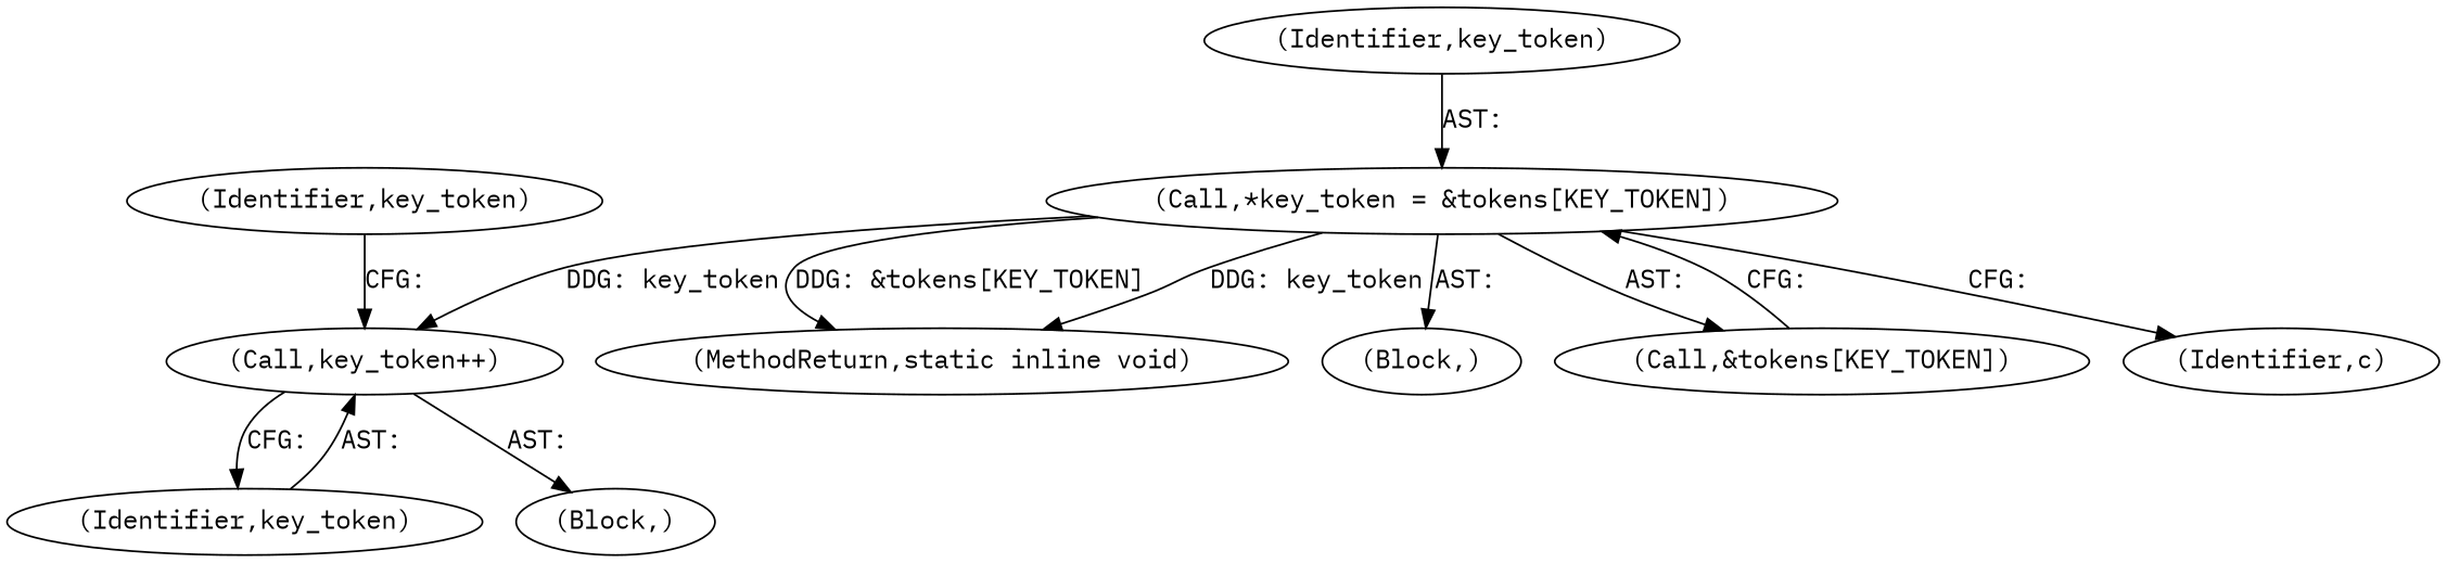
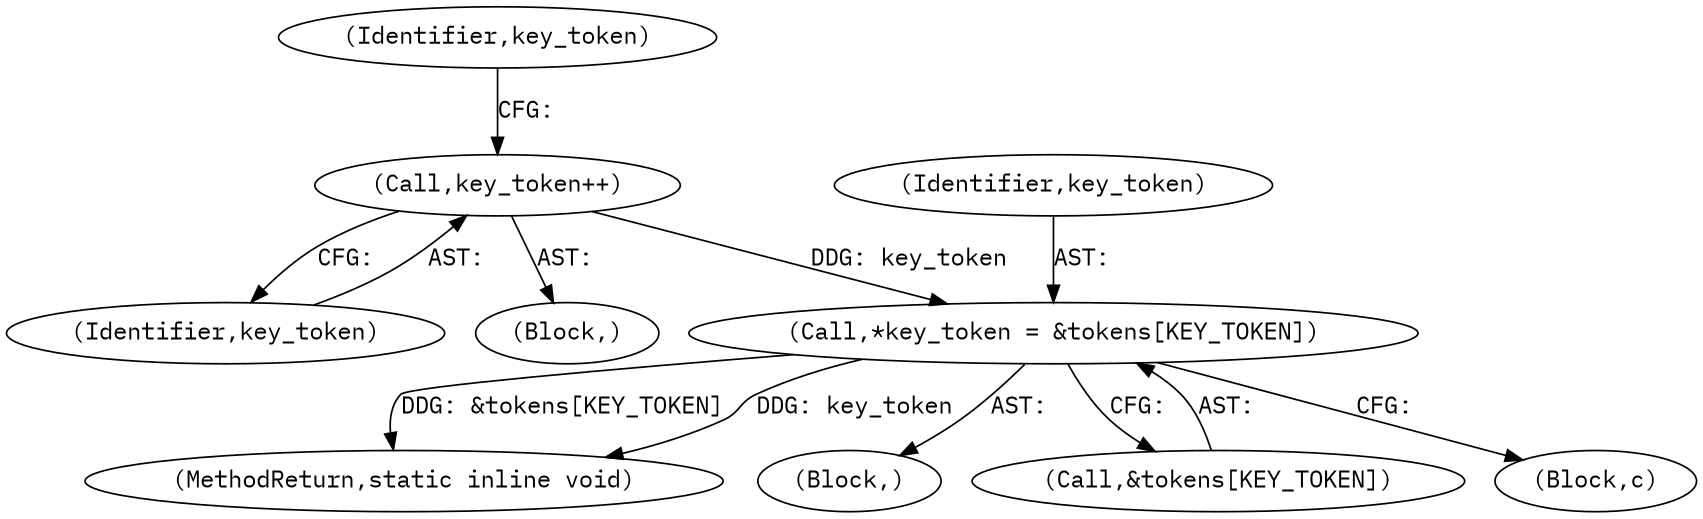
  digraph {
    fontname="IBM Plex Mono"
    node [fontname="IBM Plex Mono"]
    edge [fontname="IBM Plex Mono"]
    n1 [label="(Call,*key_token = &tokens[KEY_TOKEN])"]
    n2 [label="(Call,key_token++)"]
    n3 [label="(MethodReturn,static inline void)"]
    n4 [label="(Block,)"]
    n5 [label="(Call,&tokens[KEY_TOKEN])"]
-   n6 [label="(Identifier,c)"]
+   n6 [label="(Block,c)"]
    n7 [label="(Identifier,key_token)"]
    n8 [label="(Block,)"]
    n9 [label="(Identifier,key_token)"]
    n10 [label="(Identifier,key_token)"]
-   n1 -> n2 [label="DDG: key_token"]
+   n2 -> n1 [label="DDG: key_token"]
    n1 -> n3 [label="DDG: &tokens[KEY_TOKEN]"]
    n1 -> n3 [label="DDG: key_token"]
    n1 -> n4 [label="AST: "]
-   n1 -> n5 [label="AST: "]
+   n1 -> n5 [label="CFG: "]
    n1 -> n6 [label="CFG: "]
    n2 -> n7 [label="CFG: "]
    n2 -> n8 [label="AST: "]
-   n5 -> n1 [label="CFG: "]
+   n5 -> n1 [label="AST: "]
    n7 -> n2 [label="AST: "]
    n9 -> n2 [label="CFG: "]
    n10 -> n1 [label="AST: "]
  }
